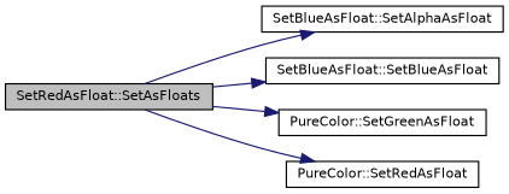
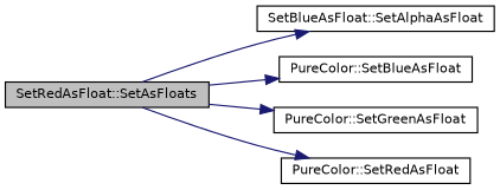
  digraph {
    rankdir=LR
    node [color=black fillcolor=white fontname=Helvetica fontsize=10 shape=record style=filled]
    edge [color=midnightblue fontname=Helvetica fontsize=10 labelfontname=Helvetica labelfontsize=10 style=solid]
    n1 [fillcolor=grey75 fontcolor=black height=0.2 label="SetRedAsFloat::SetAsFloats" width=0.4]
    n2 [height=0.2 label="SetBlueAsFloat::SetAlphaAsFloat" width=0.4]
-   n3 [height=0.2 label="SetBlueAsFloat::SetBlueAsFloat" width=0.4]
+   n3 [height=0.2 label="PureColor::SetBlueAsFloat" width=0.4]
    n4 [height=0.2 label="PureColor::SetGreenAsFloat" width=0.4]
    n5 [height=0.2 label="PureColor::SetRedAsFloat" width=0.4]
    n1 -> n2
    n1 -> n3
    n1 -> n4
    n1 -> n5
  }
